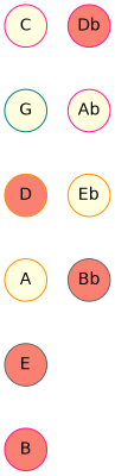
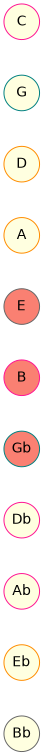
  graph {
    mindist=.1
    node [color=deeppink fillcolor=salmon fontname=Helvetica margin=0 shape=circle style=filled]
    edge [style=invis]
    E [color=gray40]
    B
-   Db
+   Gb [color=teal]
+   Db [fillcolor=lightyellow]
    Ab [fillcolor=lightyellow]
    Eb [color=darkorange fillcolor=lightyellow]
-   Bb [color=gray40]
+   Bb [color=gray40 fillcolor=lightyellow]
    C [fillcolor=lightyellow]
    G [color=teal fillcolor=lightyellow]
-   D [color=darkorange]
+   D [color=darkorange fillcolor=lightyellow]
    A [color=darkorange fillcolor=lightyellow]
    subgraph sub_1 {
      E
      B
+     Gb
      Db
      Ab
      Eb
      Bb
      C
      G
      D
      A
    }
    E -- B
+   B -- Gb
+   Gb -- Db
    Db -- Ab
    Ab -- Eb
    Eb -- Bb
    C -- G
    G -- D
    D -- A
    A -- E
  }
